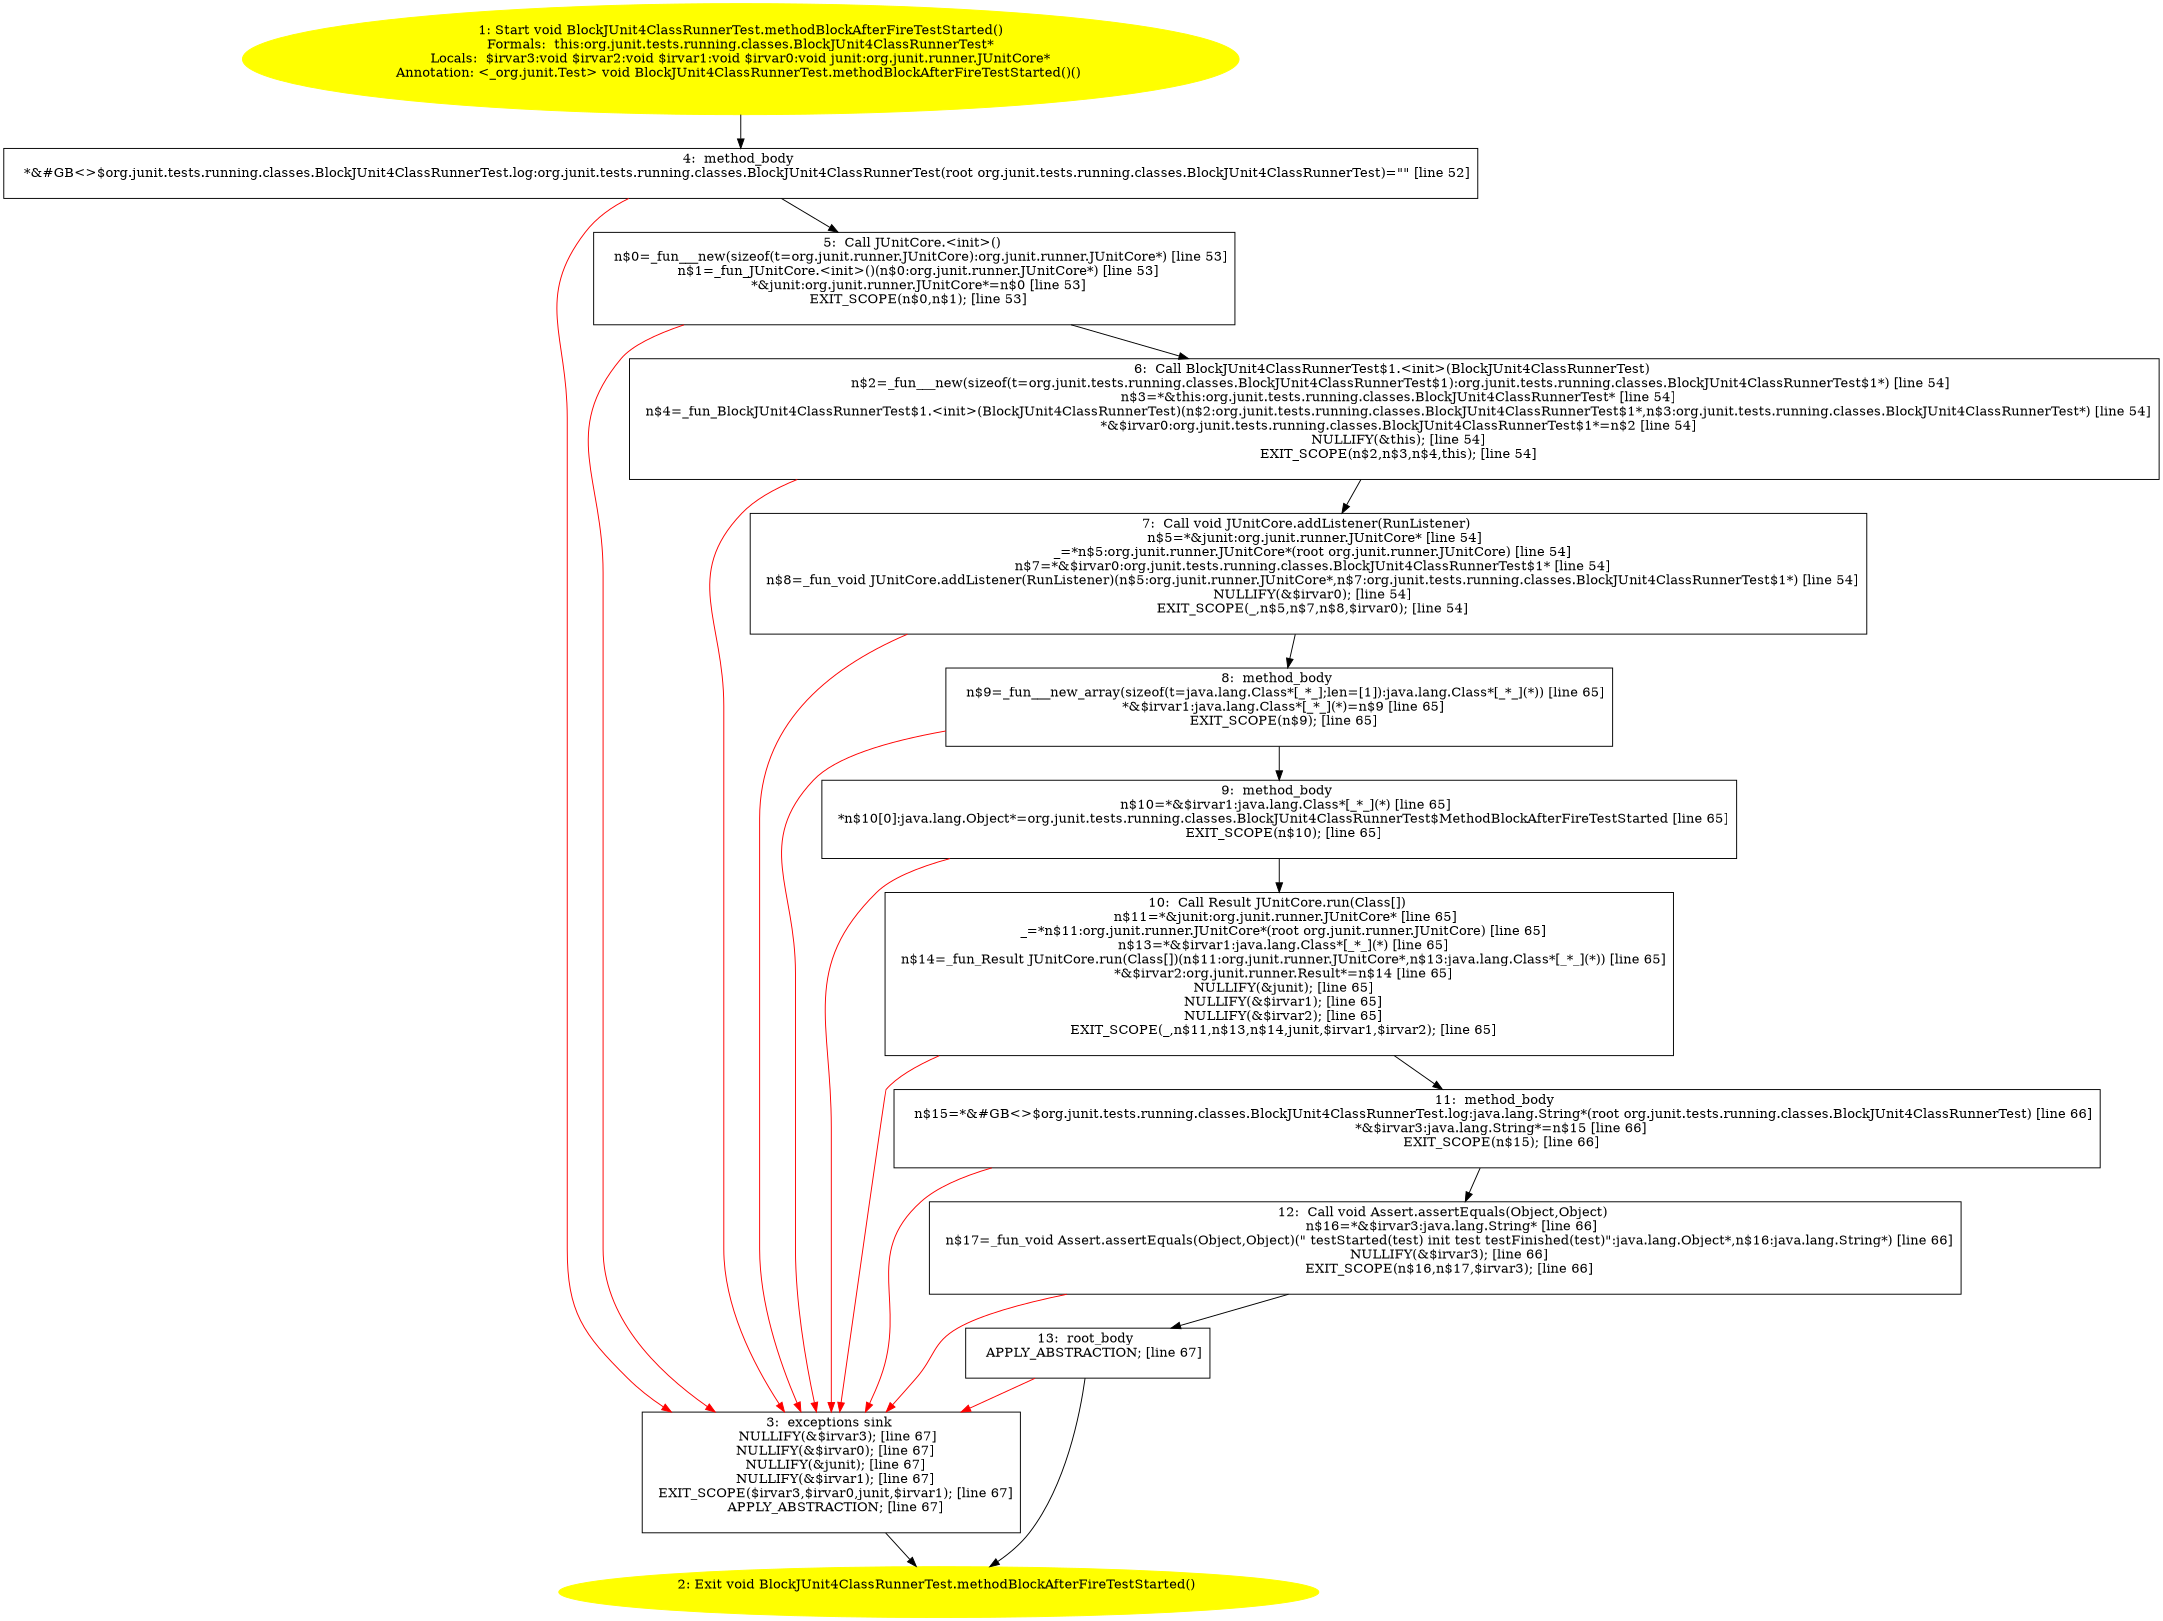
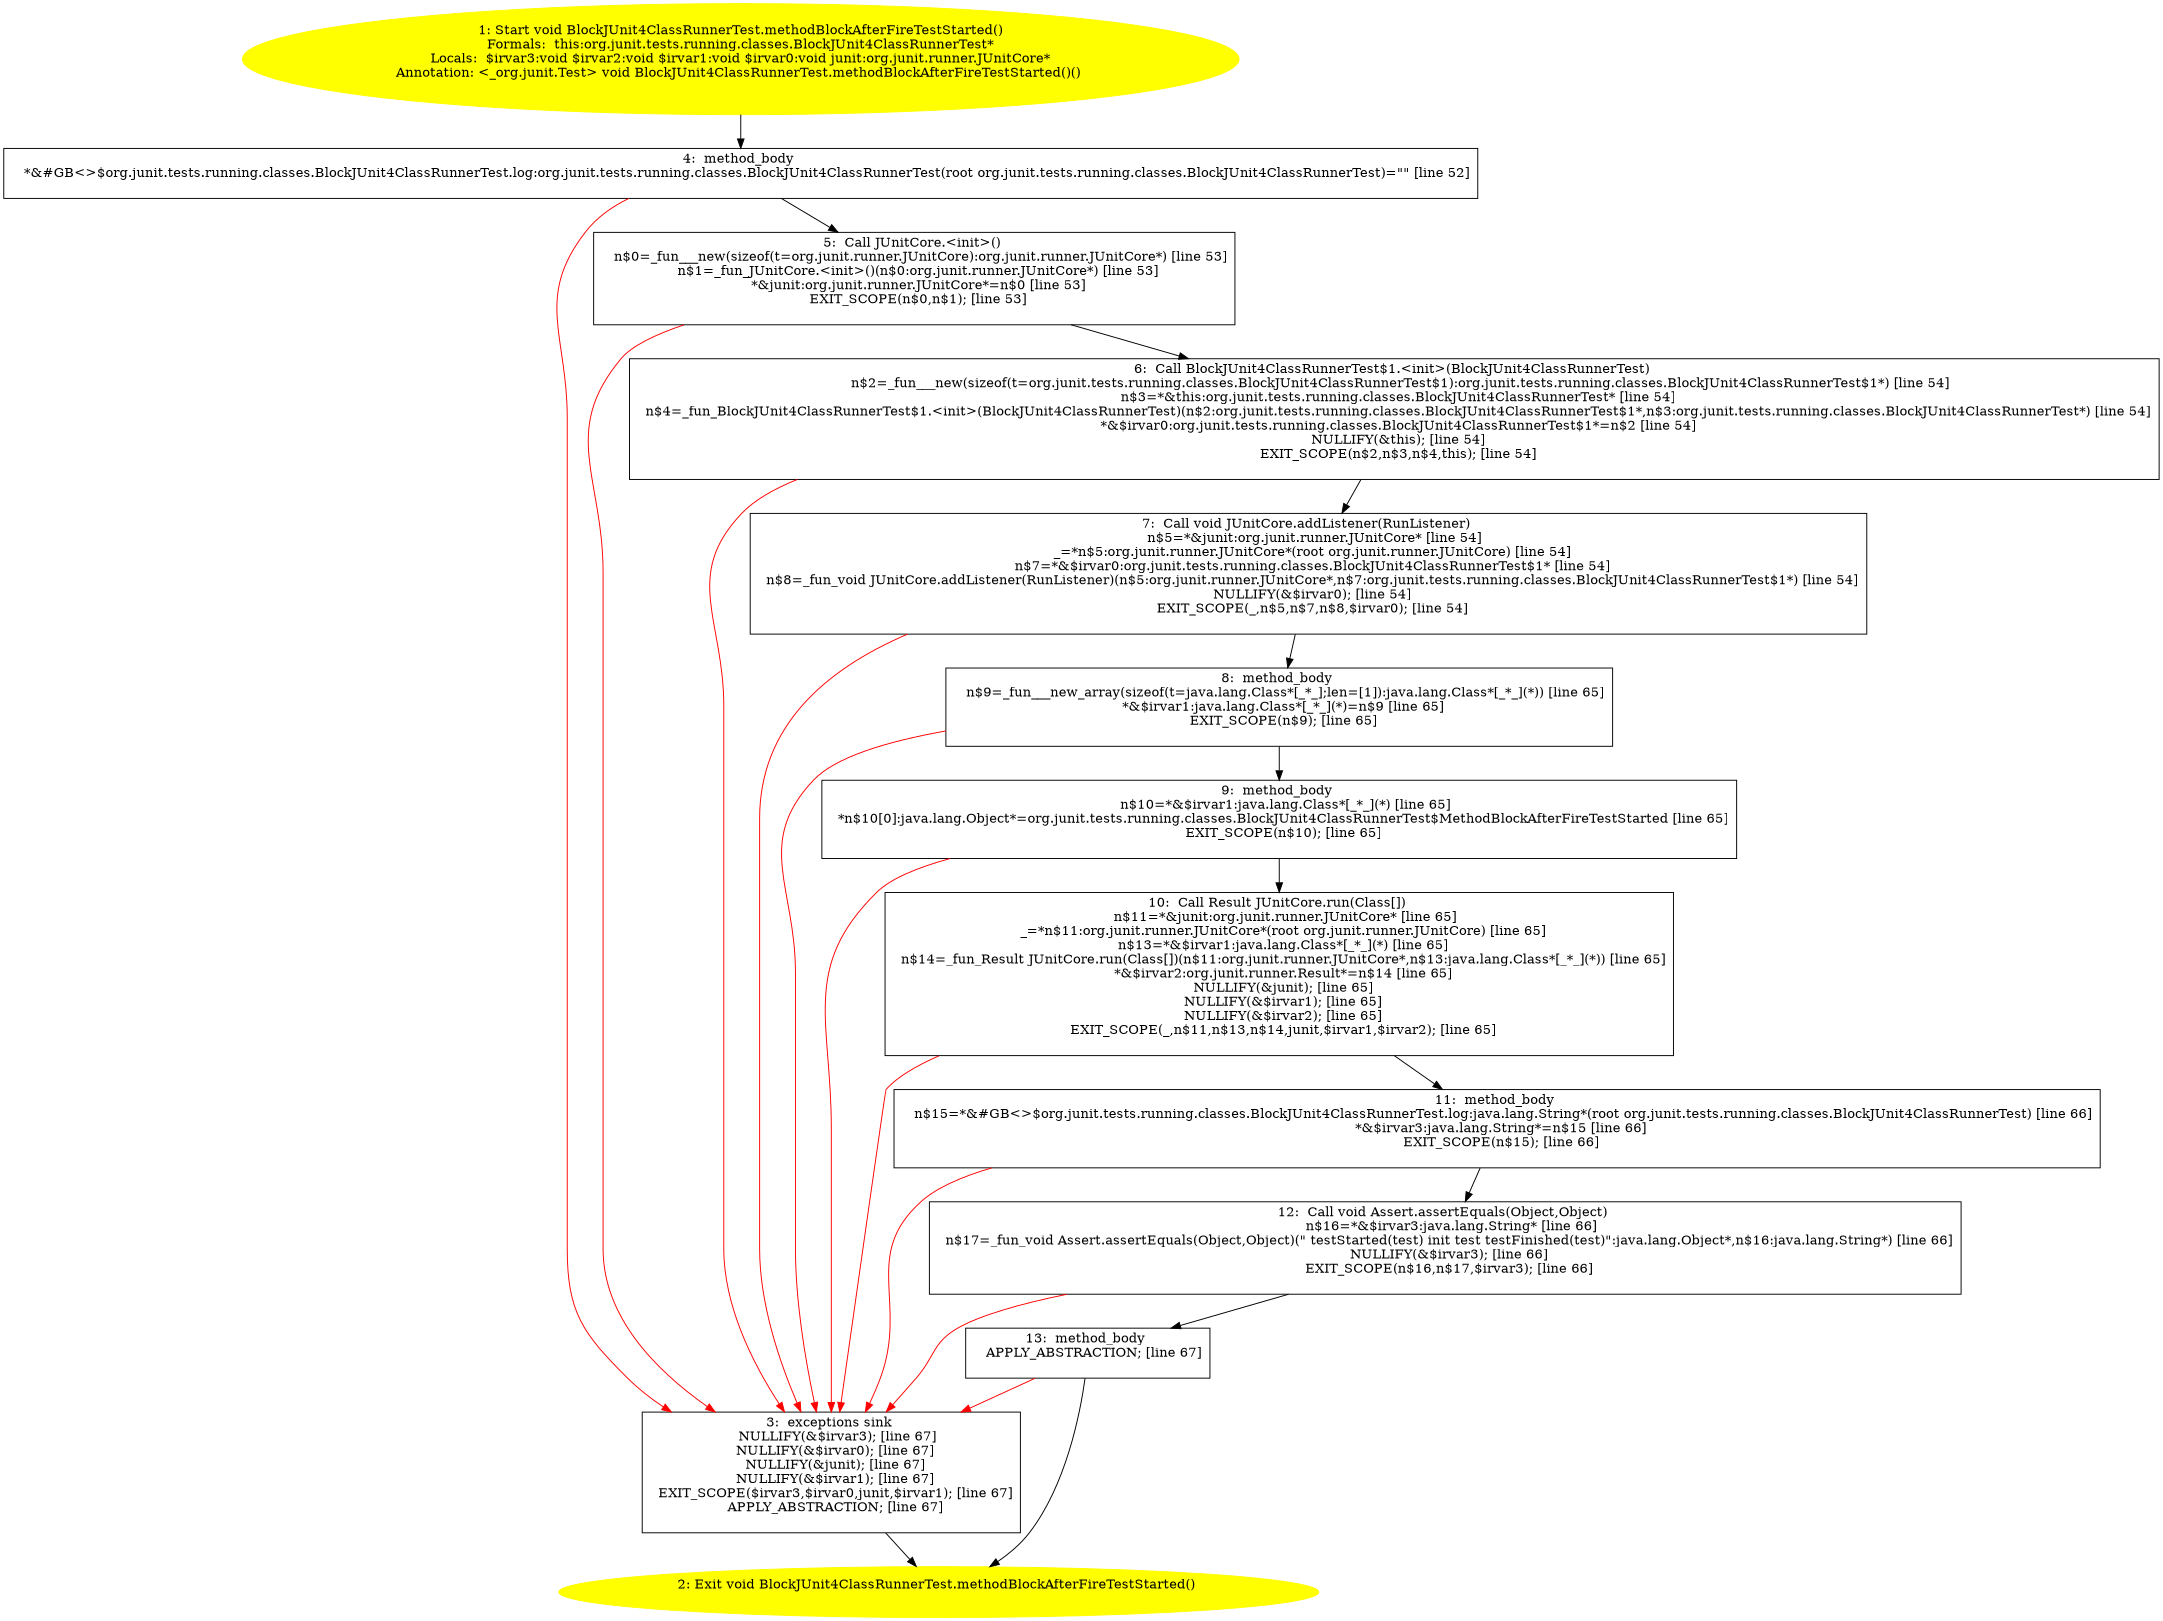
  digraph {
    node [shape=box]
    n1 [color=yellow label="1: Start void BlockJUnit4ClassRunnerTest.methodBlockAfterFireTestStarted()\nFormals:  this:org.junit.tests.running.classes.BlockJUnit4ClassRunnerTest*\nLocals:  $irvar3:void $irvar2:void $irvar1:void $irvar0:void junit:org.junit.runner.JUnitCore*\nAnnotation: <_org.junit.Test> void BlockJUnit4ClassRunnerTest.methodBlockAfterFireTestStarted()() \n  " style=filled shape=""]
    n2 [label="4:  method_body \n   *&#GB<>$org.junit.tests.running.classes.BlockJUnit4ClassRunnerTest.log:org.junit.tests.running.classes.BlockJUnit4ClassRunnerTest(root org.junit.tests.running.classes.BlockJUnit4ClassRunnerTest)=\"\" [line 52]\n "]
    n3 [label="3:  exceptions sink \n   NULLIFY(&$irvar3); [line 67]\n  NULLIFY(&$irvar0); [line 67]\n  NULLIFY(&junit); [line 67]\n  NULLIFY(&$irvar1); [line 67]\n  EXIT_SCOPE($irvar3,$irvar0,junit,$irvar1); [line 67]\n  APPLY_ABSTRACTION; [line 67]\n "]
    n4 [label="5:  Call JUnitCore.<init>() \n   n$0=_fun___new(sizeof(t=org.junit.runner.JUnitCore):org.junit.runner.JUnitCore*) [line 53]\n  n$1=_fun_JUnitCore.<init>()(n$0:org.junit.runner.JUnitCore*) [line 53]\n  *&junit:org.junit.runner.JUnitCore*=n$0 [line 53]\n  EXIT_SCOPE(n$0,n$1); [line 53]\n "]
    n5 [color=yellow label="2: Exit void BlockJUnit4ClassRunnerTest.methodBlockAfterFireTestStarted() \n  " style=filled shape=""]
    n6 [label="6:  Call BlockJUnit4ClassRunnerTest$1.<init>(BlockJUnit4ClassRunnerTest) \n   n$2=_fun___new(sizeof(t=org.junit.tests.running.classes.BlockJUnit4ClassRunnerTest$1):org.junit.tests.running.classes.BlockJUnit4ClassRunnerTest$1*) [line 54]\n  n$3=*&this:org.junit.tests.running.classes.BlockJUnit4ClassRunnerTest* [line 54]\n  n$4=_fun_BlockJUnit4ClassRunnerTest$1.<init>(BlockJUnit4ClassRunnerTest)(n$2:org.junit.tests.running.classes.BlockJUnit4ClassRunnerTest$1*,n$3:org.junit.tests.running.classes.BlockJUnit4ClassRunnerTest*) [line 54]\n  *&$irvar0:org.junit.tests.running.classes.BlockJUnit4ClassRunnerTest$1*=n$2 [line 54]\n  NULLIFY(&this); [line 54]\n  EXIT_SCOPE(n$2,n$3,n$4,this); [line 54]\n "]
    n7 [label="7:  Call void JUnitCore.addListener(RunListener) \n   n$5=*&junit:org.junit.runner.JUnitCore* [line 54]\n  _=*n$5:org.junit.runner.JUnitCore*(root org.junit.runner.JUnitCore) [line 54]\n  n$7=*&$irvar0:org.junit.tests.running.classes.BlockJUnit4ClassRunnerTest$1* [line 54]\n  n$8=_fun_void JUnitCore.addListener(RunListener)(n$5:org.junit.runner.JUnitCore*,n$7:org.junit.tests.running.classes.BlockJUnit4ClassRunnerTest$1*) [line 54]\n  NULLIFY(&$irvar0); [line 54]\n  EXIT_SCOPE(_,n$5,n$7,n$8,$irvar0); [line 54]\n "]
    n8 [label="8:  method_body \n   n$9=_fun___new_array(sizeof(t=java.lang.Class*[_*_];len=[1]):java.lang.Class*[_*_](*)) [line 65]\n  *&$irvar1:java.lang.Class*[_*_](*)=n$9 [line 65]\n  EXIT_SCOPE(n$9); [line 65]\n "]
    n9 [label="9:  method_body \n   n$10=*&$irvar1:java.lang.Class*[_*_](*) [line 65]\n  *n$10[0]:java.lang.Object*=org.junit.tests.running.classes.BlockJUnit4ClassRunnerTest$MethodBlockAfterFireTestStarted [line 65]\n  EXIT_SCOPE(n$10); [line 65]\n "]
    n10 [label="10:  Call Result JUnitCore.run(Class[]) \n   n$11=*&junit:org.junit.runner.JUnitCore* [line 65]\n  _=*n$11:org.junit.runner.JUnitCore*(root org.junit.runner.JUnitCore) [line 65]\n  n$13=*&$irvar1:java.lang.Class*[_*_](*) [line 65]\n  n$14=_fun_Result JUnitCore.run(Class[])(n$11:org.junit.runner.JUnitCore*,n$13:java.lang.Class*[_*_](*)) [line 65]\n  *&$irvar2:org.junit.runner.Result*=n$14 [line 65]\n  NULLIFY(&junit); [line 65]\n  NULLIFY(&$irvar1); [line 65]\n  NULLIFY(&$irvar2); [line 65]\n  EXIT_SCOPE(_,n$11,n$13,n$14,junit,$irvar1,$irvar2); [line 65]\n "]
    n11 [label="11:  method_body \n   n$15=*&#GB<>$org.junit.tests.running.classes.BlockJUnit4ClassRunnerTest.log:java.lang.String*(root org.junit.tests.running.classes.BlockJUnit4ClassRunnerTest) [line 66]\n  *&$irvar3:java.lang.String*=n$15 [line 66]\n  EXIT_SCOPE(n$15); [line 66]\n "]
    n12 [label="12:  Call void Assert.assertEquals(Object,Object) \n   n$16=*&$irvar3:java.lang.String* [line 66]\n  n$17=_fun_void Assert.assertEquals(Object,Object)(\" testStarted(test) init test testFinished(test)\":java.lang.Object*,n$16:java.lang.String*) [line 66]\n  NULLIFY(&$irvar3); [line 66]\n  EXIT_SCOPE(n$16,n$17,$irvar3); [line 66]\n "]
-   n13 [label="13:  root_body \n   APPLY_ABSTRACTION; [line 67]\n "]
+   n13 [label="13:  method_body \n   APPLY_ABSTRACTION; [line 67]\n "]
    n1 -> n2
    n2 -> n3 [color=red]
    n2 -> n4
    n3 -> n5
    n4 -> n3 [color=red]
    n4 -> n6
    n6 -> n3 [color=red]
    n6 -> n7
    n7 -> n3 [color=red]
    n7 -> n8
    n8 -> n3 [color=red]
    n8 -> n9
    n9 -> n3 [color=red]
    n9 -> n10
    n10 -> n3 [color=red]
    n10 -> n11
    n11 -> n3 [color=red]
    n11 -> n12
    n12 -> n3 [color=red]
    n12 -> n13
    n13 -> n3 [color=red]
    n13 -> n5
  }
